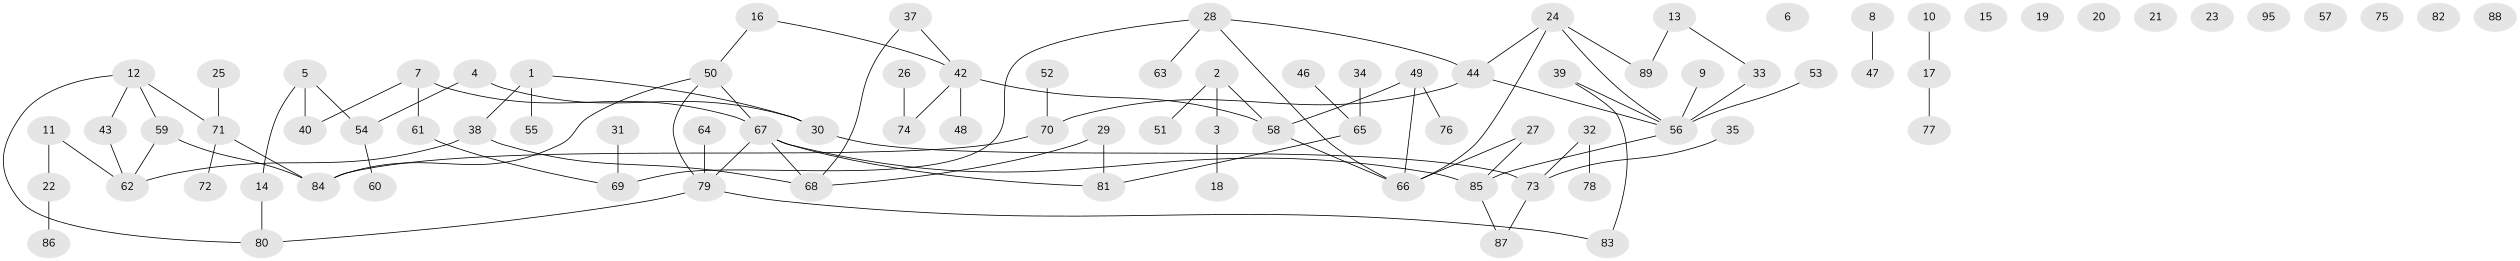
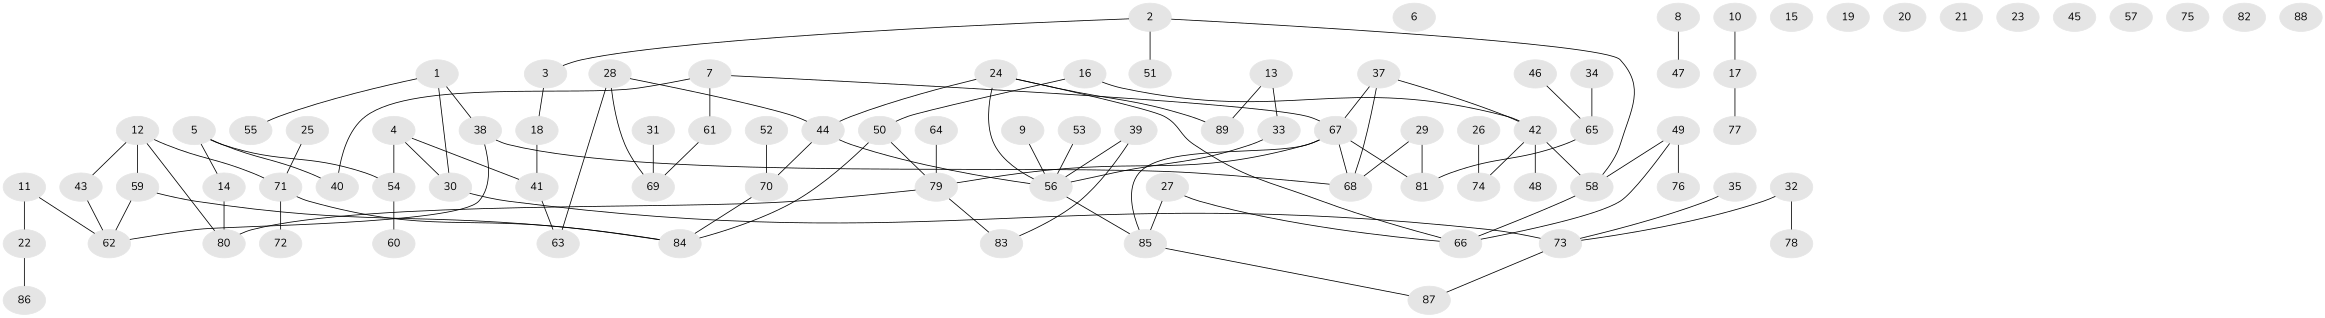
  graph {
    fontname=Nunito
    node [color=gray90 fontname=Nunito style=filled]
    edge [fontname=Nunito]
    1
    30
    38
    55
    73
    62
    68
    2
    3
    51
    58
    18
    66
+   41
    4
    54
    63
    60
    5
    14
    40
    80
    6
    7
    61
    67
    69
    85
    81
    79
    8
    47
    9
    56
    10
    17
    77
    11
    22
    86
    12
    43
    59
    71
    84
    72
    13
    33
    89
    15
    16
    42
    50
    74
    48
    19
    20
    21
    23
    24
    44
    70
    25
    26
    27
    87
    28
    29
    31
    32
    78
    34
    65
    35
    37
    39
    83
-   45 [label=95]
+   45
    46
    49
    76
    52
    53
    57
    64
    75
    82
    88
    1 -- 30
    1 -- 38
    1 -- 55
    30 -- 73
    38 -- 62
    38 -- 68
    73 -- 87
    2 -- 3
    2 -- 51
    2 -- 58
    3 -- 18
    58 -- 66
+   18 -- 41
+   41 -- 63
    4 -- 30
+   4 -- 41
    4 -- 54
    54 -- 60
    5 -- 54
    5 -- 14
    5 -- 40
    14 -- 80
    7 -- 40
    7 -- 61
    7 -- 67
    61 -- 69
    67 -- 68
    67 -- 85
    67 -- 81
    67 -- 79
    85 -- 87
    79 -- 80
    79 -- 83
    8 -- 47
    9 -- 56
    56 -- 85
    10 -- 17
    17 -- 77
    11 -- 62
    11 -- 22
    22 -- 86
    12 -- 80
    12 -- 43
    12 -- 59
    12 -- 71
    43 -- 62
    59 -- 62
    59 -- 84
    71 -- 84
    71 -- 72
    13 -- 33
    13 -- 89
    33 -- 56
    16 -- 42
    16 -- 50
    42 -- 58
    42 -- 74
    42 -- 48
-   50 -- 67
+   37 -- 67
    50 -- 79
    50 -- 84
    24 -- 66
    24 -- 56
    24 -- 89
    24 -- 44
    44 -- 56
    44 -- 70
    70 -- 84
    25 -- 71
    26 -- 74
    27 -- 66
    27 -- 85
-   28 -- 66
    28 -- 63
    28 -- 69
    28 -- 44
    29 -- 68
    29 -- 81
    31 -- 69
    32 -- 73
    32 -- 78
    34 -- 65
    65 -- 81
    35 -- 73
    37 -- 68
    37 -- 42
    39 -- 56
    39 -- 83
    46 -- 65
    49 -- 58
    49 -- 66
    49 -- 76
    52 -- 70
    53 -- 56
    64 -- 79
  }
